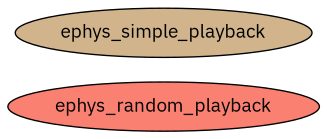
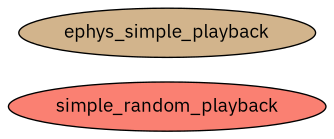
  digraph {
    rankdir=LR
    fontname="IBM Plex Sans"
    node [style=filled fontname="IBM Plex Sans"]
-   ephys_random_playback [fillcolor=salmon]
+   ephys_random_playback [fillcolor=salmon label=simple_random_playback]
    ephys_simple_playback [fillcolor=tan]
  }
